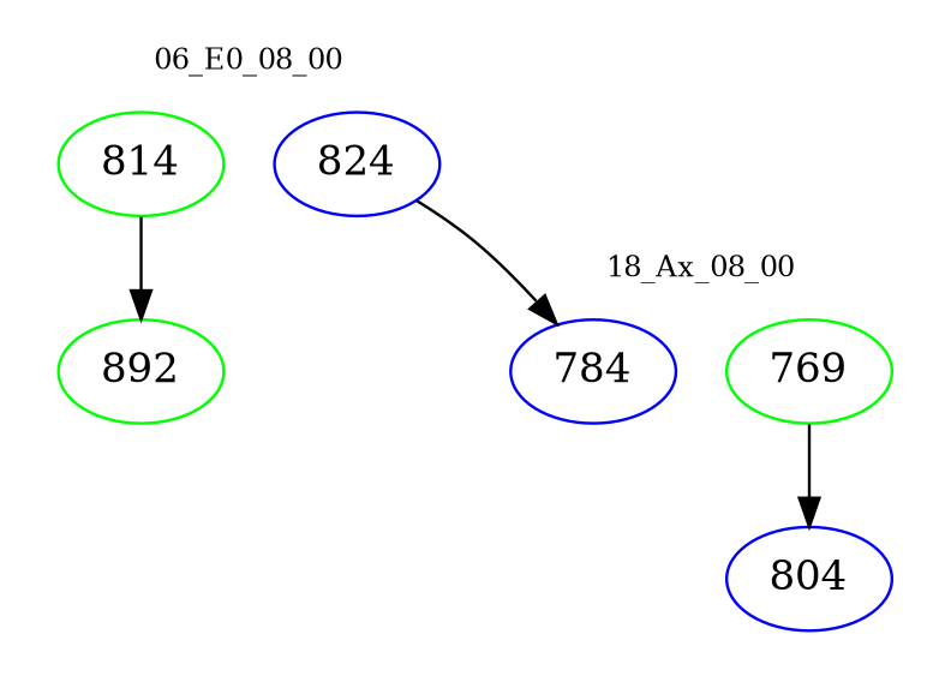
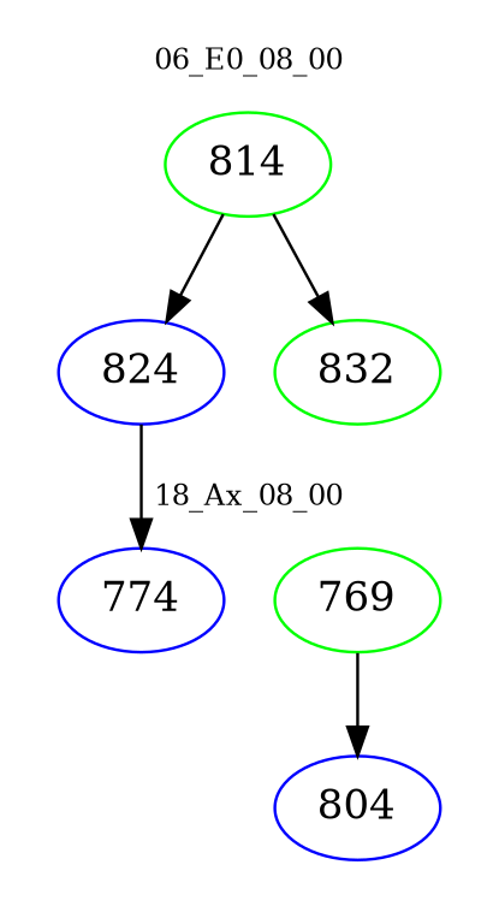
  digraph {
    node [color=green]
    edge [color=black]
    n1 [label=769]
-   n2 [color=blue label=784]
+   n2 [color=blue label=774]
    n3 [color=blue label=804]
    n4 [label=814]
    n5 [color=blue label=824]
-   n6 [label=892]
+   n6 [label=832]
    subgraph cluster_1 {
      color=white
      fontsize=10
      label="18_Ax_08_00"
      n1
      n2
      n3
    }
    subgraph cluster_2 {
      color=white
      fontsize=10
      label="06_E0_08_00"
      n4
      n5
      n6
    }
    n1 -> n3
+   n4 -> n5
    n4 -> n6
    n5 -> n2
  }
